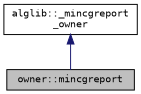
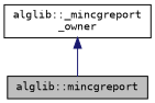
  digraph {
    fontname="DejaVu Sans Mono"
    node [color=black fontname="DejaVu Sans Mono" fontsize=10 shape=record style=filled]
-   n1 [fillcolor=grey75 fontcolor=black height=0.2 label="owner::mincgreport" width=0.4]
+   n1 [fillcolor=grey75 fontcolor=black height=0.2 label="alglib::mincgreport" width=0.4]
    n2 [fillcolor=white height=0.2 label="alglib::_mincgreport\l_owner" width=0.4]
    n2 -> n1 [color=midnightblue dir=back fontname="DejaVu Sans Mono" fontsize=10 labelfontname=Helvetica labelfontsize=10 style=solid]
  }
